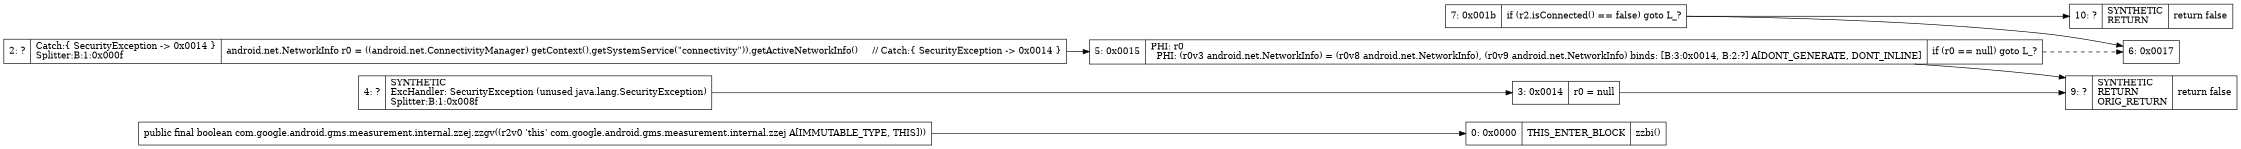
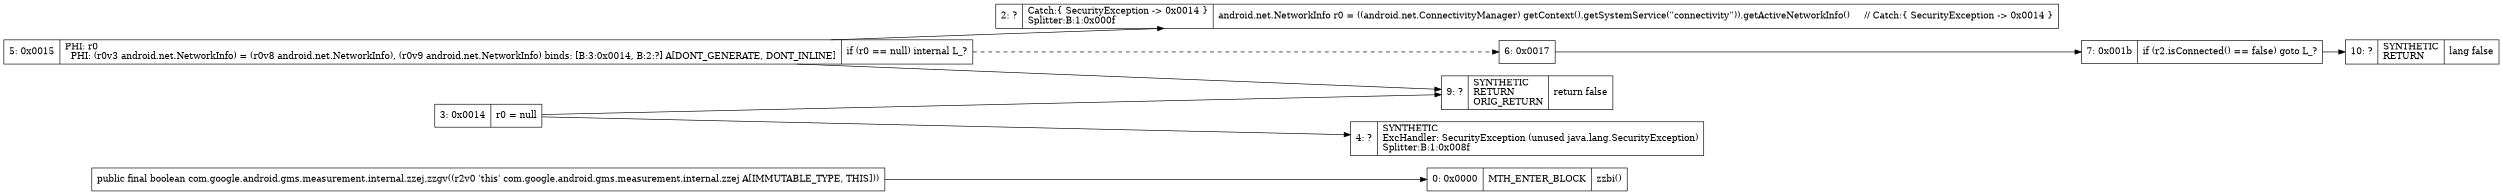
  digraph {
    rankdir=LR
    node [shape=record]
-   n1 [label="{0\:\ 0x0000|THIS_ENTER_BLOCK\l|zzbi()\l}"]
+   n1 [label="{0\:\ 0x0000|MTH_ENTER_BLOCK\l|zzbi()\l}"]
    n2 [label="{2\:\ ?|Catch:\{ SecurityException \-\> 0x0014 \}\lSplitter:B:1:0x000f\l|android.net.NetworkInfo r0 = ((android.net.ConnectivityManager) getContext().getSystemService(\"connectivity\")).getActiveNetworkInfo()     \/\/ Catch:\{ SecurityException \-\> 0x0014 \}\l}"]
-   n3 [label="{5\:\ 0x0015|PHI: r0 \l  PHI: (r0v3 android.net.NetworkInfo) = (r0v8 android.net.NetworkInfo), (r0v9 android.net.NetworkInfo) binds: [B:3:0x0014, B:2:?] A[DONT_GENERATE, DONT_INLINE]\l|if (r0 == null) goto L_?\l}"]
+   n3 [label="{5\:\ 0x0015|PHI: r0 \l  PHI: (r0v3 android.net.NetworkInfo) = (r0v8 android.net.NetworkInfo), (r0v9 android.net.NetworkInfo) binds: [B:3:0x0014, B:2:?] A[DONT_GENERATE, DONT_INLINE]\l|if (r0 == null) internal L_?\l}"]
    n4 [label="{4\:\ ?|SYNTHETIC\lExcHandler: SecurityException (unused java.lang.SecurityException)\lSplitter:B:1:0x008f\l}"]
    n5 [label="{3\:\ 0x0014|r0 = null\l}"]
    n6 [label="{6\:\ 0x0017}"]
    n7 [label="{9\:\ ?|SYNTHETIC\lRETURN\lORIG_RETURN\l|return false\l}"]
    n8 [label="{7\:\ 0x001b|if (r2.isConnected() == false) goto L_?\l}"]
-   n9 [label="{10\:\ ?|SYNTHETIC\lRETURN\l|return false\l}"]
+   n9 [label="{10\:\ ?|SYNTHETIC\lRETURN\l|lang false\l}"]
    n10 [label="{public final boolean com.google.android.gms.measurement.internal.zzej.zzgv((r2v0 'this' com.google.android.gms.measurement.internal.zzej A[IMMUTABLE_TYPE, THIS])) }"]
-   n2 -> n3
+   n3 -> n2
    n3 -> n6 [style=dashed]
    n3 -> n7
-   n4 -> n5
+   n5 -> n4
    n5 -> n7
-   n8 -> n6
+   n6 -> n8
    n8 -> n9
    n10 -> n1
  }
